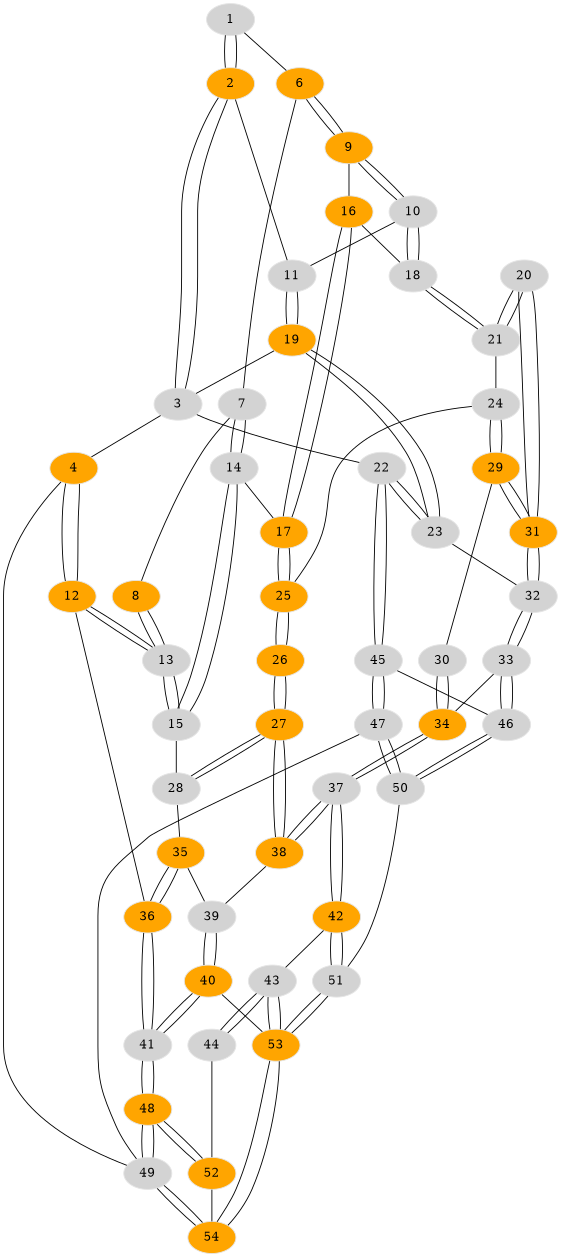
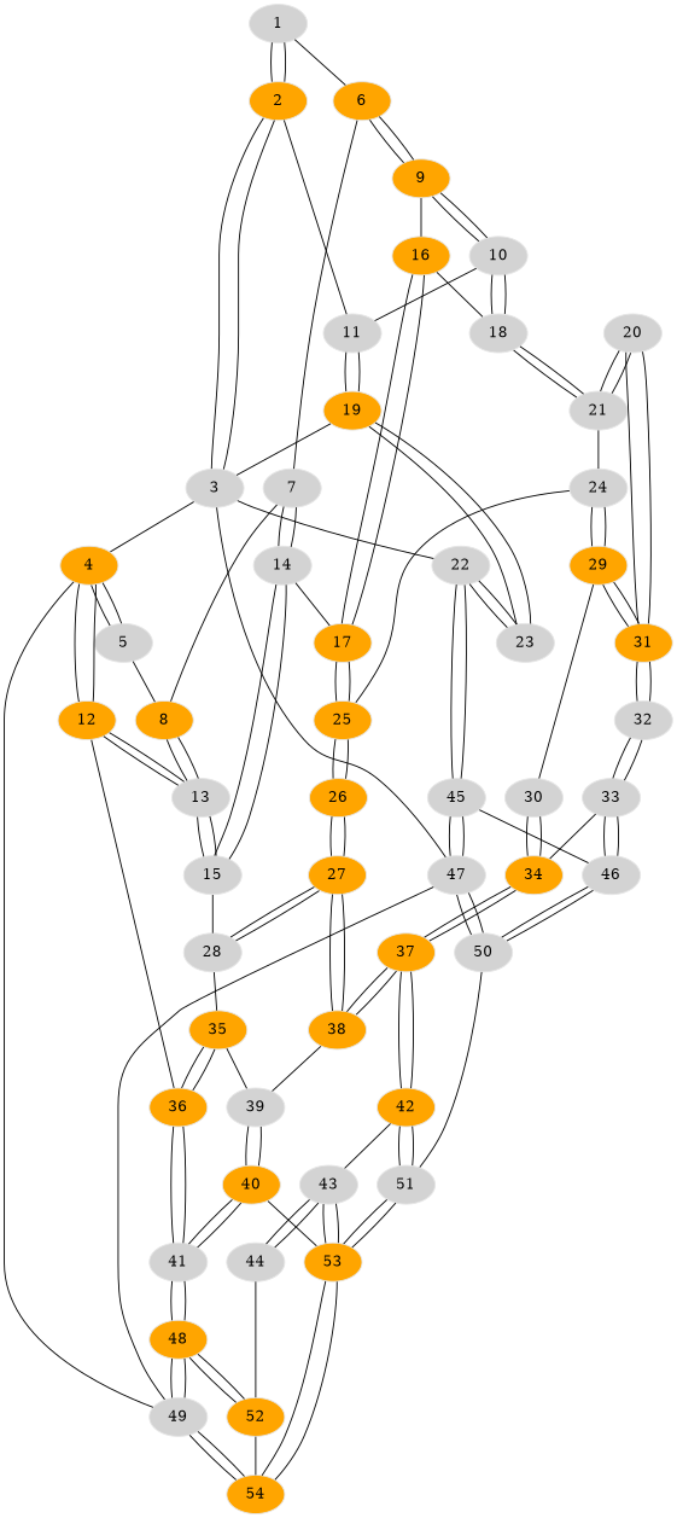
  graph {
    node [color=gray90 fillcolor=lightgrey style=filled]
    2 [fillcolor=orange]
    1
    6 [fillcolor=orange]
    3
    11
    7
    9 [fillcolor=orange]
    4 [fillcolor=orange]
    22
    47
    19 [fillcolor=orange]
+   5
    12 [fillcolor=orange]
    49
    23
    45
    50
    8 [fillcolor=orange]
    13
    36 [fillcolor=orange]
    54 [fillcolor=orange]
    14
    10
    16 [fillcolor=orange]
    15
    17 [fillcolor=orange]
    18
    21
    41
    28
    25 [fillcolor=orange]
    35 [fillcolor=orange]
    26 [fillcolor=orange]
    24
    20
    31 [fillcolor=orange]
    32
    29 [fillcolor=orange]
    46
    33
    30
    27 [fillcolor=orange]
    38 [fillcolor=orange]
    34 [fillcolor=orange]
    39
-   37
+   37 [fillcolor=orange]
    42 [fillcolor=orange]
    40 [fillcolor=orange]
    48 [fillcolor=orange]
    43
    51
    53 [fillcolor=orange]
    52 [fillcolor=orange]
    44
    2 -- 3
    2 -- 3
    2 -- 11
    1 -- 2
    1 -- 2
    1 -- 6
    6 -- 7
    6 -- 9
    6 -- 9
    3 -- 4
    3 -- 22
+   3 -- 47
    11 -- 19
    11 -- 19
    7 -- 8
    7 -- 14
    7 -- 14
    9 -- 10
    9 -- 10
    9 -- 16
+   4 -- 5
+   4 -- 5
    4 -- 12
    4 -- 12
    4 -- 49
    22 -- 23
    22 -- 23
    22 -- 45
    22 -- 45
    47 -- 49
    47 -- 50
    47 -- 50
    19 -- 3
    19 -- 23
    19 -- 23
+   5 -- 8
    12 -- 13
    12 -- 13
    12 -- 36
    49 -- 54
    49 -- 54
-   23 -- 32
    45 -- 47
    45 -- 47
    45 -- 46
    50 -- 51
    8 -- 13
    8 -- 13
    13 -- 15
    13 -- 15
    36 -- 41
    36 -- 41
    14 -- 15
    14 -- 15
    14 -- 17
    10 -- 11
    10 -- 18
    10 -- 18
    16 -- 17
    16 -- 17
    16 -- 18
    15 -- 28
    17 -- 25
    17 -- 25
    18 -- 21
    18 -- 21
    21 -- 24
    41 -- 48
    41 -- 48
    28 -- 35
    25 -- 26
    25 -- 26
    35 -- 36
    35 -- 36
    35 -- 39
    26 -- 27
    26 -- 27
    24 -- 25
    24 -- 29
    24 -- 29
    20 -- 21
    20 -- 21
    20 -- 31
    20 -- 31
    31 -- 32
    31 -- 32
    32 -- 33
    32 -- 33
    29 -- 31
    29 -- 31
    29 -- 30
    46 -- 50
    46 -- 50
    33 -- 46
    33 -- 46
    33 -- 34
    30 -- 34
    30 -- 34
    27 -- 28
    27 -- 28
    27 -- 38
    27 -- 38
    38 -- 39
    34 -- 37
    34 -- 37
    39 -- 40
    39 -- 40
    37 -- 38
    37 -- 38
    37 -- 42
    37 -- 42
    42 -- 43
    42 -- 51
    42 -- 51
    40 -- 41
    40 -- 41
    40 -- 53
    48 -- 49
    48 -- 49
    48 -- 52
    48 -- 52
    43 -- 53
    43 -- 53
    43 -- 44
    43 -- 44
    51 -- 53
    51 -- 53
    53 -- 54
    53 -- 54
    52 -- 54
    44 -- 52
  }
